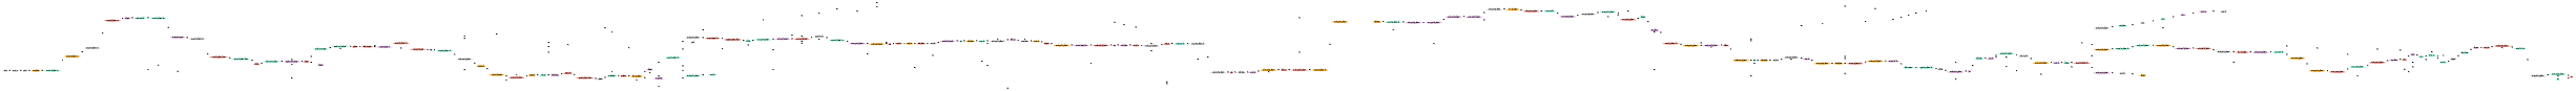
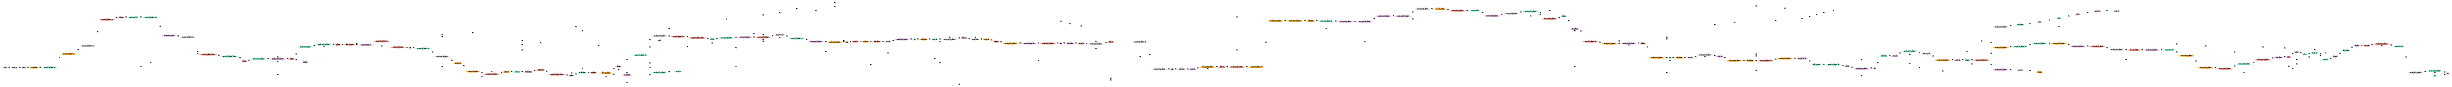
  digraph {
    rankdir=LR
    node [fillcolor=aquamarine style=filled]
    edge [arrowhead=onormal color=gray40]
    n1 [fillcolor=lightgrey label="push rbp"]
    n2 [fillcolor=lightgrey label="mov rbp , rsp"]
    n3 [fillcolor=lightgrey label="push rbx"]
    n4 [fillcolor=orange label="sub rsp , address"]
    n5 [label="mov dword [ rbp - address ] , edi"]
    n6 [fillcolor=orange label="mov qword [ rbp - address ] , rsi"]
    n7 [fillcolor=salmon label="js address"]
    n8 [label="mov eax , dword [ rbp - address ]"]
    n9 [fillcolor=salmon label="jg address"]
    n10 [fillcolor=salmon label="mov eax , dword [ rbp - address ]"]
    n11 [fillcolor=lightgrey label="mov eax , dword [ rbp - address ]"]
    n12 [fillcolor=orange label="mov eax , dword [ rbp - address ]"]
    n13 [fillcolor=salmon label="mov edx , dword [ rbp - address ]"]
    n14 [fillcolor=plum label="mov eax , dword [ rbp - address ]"]
    n15 [fillcolor=lightgrey label="mov qword [ rbp - address ] , rdx"]
    n16 [label="mov rdx , qword [ rbp - address ]"]
    n17 [fillcolor=salmon label="mov rdx , qword [ rbp - address ]"]
    n18 [fillcolor=plum label="call symbol"]
    n19 [fillcolor=plum label="cmp eax , dword [ rbp - address ]"]
    n20 [fillcolor=salmon label="jl address"]
    n21 [fillcolor=salmon label="lea rax , [ rel symbol ]"]
    n22 [fillcolor=plum label=cdqe]
    n23 [fillcolor=salmon label=cdqe]
    n24 [label=cdqe]
    n25 [fillcolor=orange label="sub edx , eax"]
    n26 [fillcolor=plum label=cdqe]
    n27 [fillcolor=salmon label="mov qword [ rbp - address ] , rcx"]
    n28 [fillcolor=lightgrey label="mov rcx , qword [ rbp - address ]"]
    n29 [fillcolor=orange label="mov rcx , qword [ rbp - address ]"]
    n30 [fillcolor=salmon label="mov rsi , qword [ rbp - address ]"]
    n31 [label="call symbol"]
    n32 [label="mov rsi , qword [ rbp - address ]"]
    n33 [fillcolor=lightgrey label="call symbol"]
    n34 [fillcolor=plum label="call symbol"]
    n35 [fillcolor=orange label="mov rax , qword [ rbp - address ]"]
    n36 [fillcolor=plum label="mov rax , qword [ rbp - address ]"]
    n37 [fillcolor=plum label="mov rax , qword [ rbp - address ]"]
    n38 [fillcolor=lightgrey label="mov rax , qword [ rbp - address ]"]
    n39 [fillcolor=salmon label="mov rax , qword [ rbp - address ]"]
    n40 [label="mov rax , qword [ rbp - address ]"]
    n41 [fillcolor=plum label="mov rax , qword [ rbp - address ]"]
    n42 [fillcolor=lightgrey label="mov rax , qword [ rbp - address ]"]
    n43 [fillcolor=plum label="mov rax , qword [ rbp - address ]"]
    n44 [label="mov eax , dword [ rax ]"]
+   n45 [fillcolor=orange label="mov eax , dword [ rax + address ]"]
    n46 [fillcolor=plum label="mov r8 , qword [ rax + address ]"]
    n47 [fillcolor=plum label="mov rdi , qword [ rax + address ]"]
    n48 [fillcolor=orange label="lea r11 , [ rax + address ]"]
    n49 [label="mov r10d , dword [ rax ]"]
    n50 [fillcolor=orange label="mov r8 , qword [ rax + address ]"]
    n51 [fillcolor=salmon label="mov rdi , qword [ rax + address ]"]
    n52 [fillcolor=salmon label="lea r11 , [ rax + address ]"]
    n53 [label="mov r10d , dword [ rax ]"]
    n54 [label="mov dword [ rbp - address ] , eax"]
    n55 [fillcolor=plum label="mov rax , qword [ rel symbol ]"]
    n56 [fillcolor=salmon label="mov eax , dword [ rbp - address ]"]
    n57 [fillcolor=lightgrey label="mov qword [ rbp - address ] , rax"]
    n58 [label="mov dword [ rdx ] , eax"]
    n59 [fillcolor=salmon label="mov dword [ rbp - address ] , address"]
    n60 [fillcolor=lightgrey label="mov rax , qword [ rbp - address ]"]
    n61 [fillcolor=orange label="mov rax , qword [ rbp - address ]"]
    n62 [fillcolor=lightgrey label="sete al"]
    n63 [label="mov rax , qword [ rbp - address ]"]
    n64 [fillcolor=lightgrey label="mov rax , qword [ rbp - address ]"]
    n65 [label="mov rax , qword [ rbp - address ]"]
    n66 [fillcolor=lightgrey label="mov rax , qword [ rbp - address ]"]
    n67 [label="mov rcx , qword [ rbp - address ]"]
    n68 [fillcolor=lightgrey label="mov rax , qword [ rbp - address ]"]
    n69 [label="cmp dword [ rbp - address ] , address"]
    n70 [fillcolor=salmon label="add rax , rdx"]
    n71 [fillcolor=salmon label="add rax , rdx"]
    n72 [fillcolor=plum label="mov byte [ rbp - address ] , al"]
    n73 [fillcolor=orange label="lea rsi , [ rbp - address ]"]
    n74 [label="mov rdi , rax"]
    n75 [fillcolor=plum label="add rdx , rax"]
    n76 [fillcolor=lightgrey label="lea rbx , [ rdx + rax ]"]
    n77 [fillcolor=plum label="add rax , rcx"]
    n78 [fillcolor=plum label="mov rax , qword [ rel symbol ]"]
    n79 [fillcolor=lightgrey label="mov qword [ rcx ] , rax"]
    n80 [label="mov qword [ rcx + address ] , rdx"]
    n81 [fillcolor=salmon label="mov qword [ rel symbol ] , rax"]
    n82 [label="mov eax , dword [ rel symbol ]"]
    n83 [label="cmp eax , dword [ rbp - address ]"]
    n84 [fillcolor=salmon label="cmp qword [ rbp - address ] , rax"]
    n85 [fillcolor=plum label="shl rax , address"]
    n86 [fillcolor=salmon label="mov eax , dword [ rel symbol ]"]
    n87 [fillcolor=lightgrey label="je address"]
    n88 [label="je address"]
    n89 [fillcolor=salmon label="mov rdx , rax"]
-   n90 [label="mov rax , qword [ rax ]"]
    n91 [fillcolor=lightgrey label="mov qword [ rbp - address ] , rax"]
    n92 [fillcolor=orange label="mov rax , qword [ rbp - address ]"]
    n93 [fillcolor=lightgrey label="mov rax , qword [ rbp - address ]"]
    n94 [fillcolor=salmon label="ja address"]
    n95 [fillcolor=plum label="cmp rax , qword [ rbp - address ]"]
    n96 [fillcolor=lightgrey label="shl rax , address"]
    n97 [fillcolor=plum label="mov rdx , rax"]
    n98 [fillcolor=salmon label="mov rax , qword [ rax + address ]"]
    n99 [fillcolor=orange label="mov qword [ rbp - address ] , rax"]
    n100 [fillcolor=lightgrey label="mov rax , qword [ rbp - address ]"]
    n101 [fillcolor=lightgrey label="je address"]
    n102 [fillcolor=plum label="mov rax , qword [ rbp - address ]"]
    n103 [fillcolor=orange label="mov rax , qword [ rbp - address ]"]
    n104 [fillcolor=salmon label="mov rax , qword [ rbp - address ]"]
    n105 [label="sub rsp , address"]
    n106 [fillcolor=lightgrey label="mov rdi , rax"]
    n107 [label="mov rbx , qword [ rbp - address ]"]
    n108 [fillcolor=salmon label=retn]
    n109 [fillcolor=lightgrey label="mov rdi , rax"]
    n110 [label="mov qword [ rbx + address ] , rax"]
    n111 [fillcolor=plum label="sub rsp , address"]
    n112 [label="mov rdi , rax"]
    n113 [fillcolor=orange label="or eax , address"]
    n114 [label="mov dword [ rbp - address ] , eax"]
    n115 [fillcolor=plum label="mov r9d , dword [ rbp - address ]"]
    n116 [fillcolor=orange label="mov r9d , dword [ rbp - address ]"]
    n117 [fillcolor=lightgrey label="push r8"]
    n118 [label="push rdi"]
    n119 [fillcolor=plum label="push r11"]
    n120 [fillcolor=plum label="mov r8d , r10d"]
    n121 [fillcolor=plum label="add rsp , address"]
    n122 [fillcolor=salmon label="mov qword [ rbp - address ] , rax"]
    n123 [fillcolor=orange label="mov rax , qword [ rbp - address ]"]
    n124 [fillcolor=plum label="call symbol"]
    n125 [fillcolor=orange label="add rax , address"]
    n126 [fillcolor=salmon label="mov rdx , rax"]
    n127 [fillcolor=orange label="shl rax , address"]
    n128 [fillcolor=lightgrey label=cdqe]
    n129 [label="mov eax , address"]
    n130 [fillcolor=plum label="mov rdx , qword [ rbp - address ]"]
    n131 [label="mov qword [ rbp - address ] , rax"]
    n132 [fillcolor=lightgrey label="mov eax , dword [ rbp - address ]"]
    n133 [fillcolor=orange label="mov rax , qword [ rbp - address ]"]
    n134 [fillcolor=orange label="movsxd rcx , eax"]
    n135 [fillcolor=plum label="call symbol"]
    n136 [fillcolor=plum label="mov r8d , address"]
    n137 [fillcolor=orange label="mov eax , dword [ rel symbol ]"]
    n138 [fillcolor=salmon label="sub rdx , rax"]
    n139 [fillcolor=plum label="mov dword [ rel symbol ] , eax"]
    n140 [fillcolor=orange label="mov eax , dword [ rel symbol ]"]
    n141 [label="mov eax , edx"]
    n142 [fillcolor=plum label="add eax , address"]
    n143 [fillcolor=salmon label="movsxd rdx , eax"]
    n144 [fillcolor=salmon label="cmp byte [ rbp - address ] , address"]
    n145 [label="mov qword [ rbp - address ] , rax"]
    n146 [fillcolor=salmon label="jmp address"]
    n147 [label=leave]
    n148 [fillcolor=lightgrey label="mov rdx , rax"]
    n149 [fillcolor=plum label="mov qword [ rdx ] , rax"]
    n150 [label="lea rax , [ rel symbol ]"]
    n151 [fillcolor=salmon label="mov qword [ rbp - address ] , rax"]
    n152 [fillcolor=orange label="mov rax , qword [ rbp - address ]"]
    n153 [fillcolor=orange label="mov rax , qword [ rbp - address ]"]
    n154 [fillcolor=plum label="mov rdi , rax"]
    n155 [label="cmp qword [ rbp - address ] , rax"]
    n156 [label="shl rax , address"]
    n157 [fillcolor=orange label="call symbol"]
    n158 [fillcolor=plum label="mov rdx , rax"]
    n159 [label="call symbol"]
    n160 [fillcolor=salmon label="mov qword [ rbp - address ] , rax"]
    n161 [fillcolor=salmon label="push r8"]
    n162 [fillcolor=plum label="push rdi"]
    n163 [label="push r11"]
    n164 [label="mov r8d , r10d"]
    n165 [label="add rsp , address"]
    n166 [fillcolor=salmon label=cdqe]
    n167 [fillcolor=orange label="mov rax , rdx"]
    n168 [fillcolor=salmon label="shl rax , address"]
    n169 [fillcolor=lightgrey label="mov rdx , rax"]
    n170 [fillcolor=plum label="mov eax , dword [ rel symbol ]"]
    n171 [fillcolor=salmon label="call symbol"]
    n172 [label=cdqe]
    n173 [fillcolor=orange label="shl rax , address"]
    n174 [label="mov rcx , rax"]
    n175 [fillcolor=lightgrey label="mov esi , address"]
    n176 [fillcolor=orange label="mov rdi , rax"]
    n177 [fillcolor=salmon label="mov rdx , qword [ rel address ]"]
    n178 [fillcolor=salmon label="cmp byte [ rbp - address ] , address"]
    n1 -> n2 [arrowhead=odot color=darkorange label=CFG]
    n2 -> n3 [color=deeppink label=CFG]
    n3 -> n4 [color=deeppink label=CFG]
    n4 -> n5 [arrowhead=box color=darkorange label=CFG]
    n5 -> n6 [arrowhead=odot color=deeppink label=CFG]
    n5 -> n7 [color=blue label=DFG]
    n5 -> n8 [arrowhead=box color=deeppink label=DFG]
-   n5 -> n20 [arrowhead=box color=deeppink label=DFG]
+   n5 -> n9 [arrowhead=box color=deeppink label=DFG]
    n5 -> n10 [arrowhead=box color=deeppink label=DFG]
    n5 -> n11 [arrowhead=box label=DFG]
    n5 -> n12 [label=DFG]
    n5 -> n13 [color=deeppink label=DFG]
    n5 -> n14 [color=darkorange label=DFG]
    n6 -> n15 [color=deeppink label=CFG]
    n6 -> n16 [arrowhead=box color=blue label=DFG]
    n6 -> n17 [arrowhead=odot color=blue label=DFG]
    n7 -> n8 [arrowhead=box label=CFG]
    n7 -> n18 [label=CFG]
    n8 -> n19 [arrowhead=odot color=deeppink label=CFG]
    n8 -> n20 [color=darkorange label=DFG]
    n9 -> n10 [arrowhead=odot label=CFG]
    n9 -> n21 [color=blue label=CFG]
    n10 -> n22 [arrowhead=odot color=deeppink label=DFG]
    n11 -> n23 [label=DFG]
    n12 -> n24 [arrowhead=odot color=blue label=DFG]
    n13 -> n25 [arrowhead=box color=blue label=DFG]
    n14 -> n26 [arrowhead=box label=DFG]
    n15 -> n27 [arrowhead=odot color=deeppink label=CFG]
    n15 -> n28 [color=darkorange label=DFG]
    n15 -> n29 [color=darkorange label=DFG]
    n16 -> n30 [arrowhead=odot color=darkorange label=CFG]
    n16 -> n31 [color=deeppink label=DFG]
    n17 -> n32 [label=CFG]
    n17 -> n33 [arrowhead=box label=DFG]
    n19 -> n20 [arrowhead=odot color=darkorange label=CFG]
    n20 -> n18 [arrowhead=odot color=darkorange label=CFG]
    n20 -> n82 [arrowhead=odot color=darkorange label=CFG]
    n21 -> n72 [arrowhead=odot label=DFG]
    n21 -> n84 [arrowhead=box color=deeppink label=CFG]
    n22 -> n85 [color=darkorange label=DFG]
    n23 -> n96 [arrowhead=box color=blue label=DFG]
    n24 -> n127 [arrowhead=odot color=darkorange label=DFG]
    n25 -> n141 [arrowhead=odot label=DFG]
    n26 -> n156 [arrowhead=box label=DFG]
    n27 -> n34 [color=deeppink label=CFG]
    n27 -> n35 [color=deeppink label=DFG]
    n27 -> n36 [color=deeppink label=DFG]
    n27 -> n37 [color=blue label=DFG]
    n27 -> n38 [label=DFG]
    n27 -> n39 [label=DFG]
    n27 -> n40 [arrowhead=odot color=darkorange label=DFG]
    n27 -> n41 [color=darkorange label=DFG]
    n27 -> n42 [color=deeppink label=DFG]
    n27 -> n43 [arrowhead=odot label=DFG]
    n28 -> n16 [arrowhead=box color=deeppink label=CFG]
    n28 -> n31 [color=darkorange label=DFG]
    n29 -> n17 [color=deeppink label=CFG]
    n29 -> n33 [arrowhead=box color=blue label=DFG]
    n30 -> n31 [color=blue label=DFG]
    n30 -> n93 [arrowhead=box color=deeppink label=CFG]
    n31 -> n121 [arrowhead=odot color=darkorange label=CFG]
    n31 -> n122 [color=darkorange label=DFG]
    n32 -> n33 [arrowhead=odot color=deeppink label=DFG]
    n32 -> n104 [arrowhead=odot color=blue label=CFG]
    n33 -> n165 [arrowhead=box color=darkorange label=CFG]
    n34 -> n44 [arrowhead=box color=deeppink label=DFG]
+   n35 -> n45 [color=blue label=DFG]
    n36 -> n46 [color=darkorange label=DFG]
    n37 -> n47 [arrowhead=box color=darkorange label=DFG]
    n38 -> n48 [arrowhead=odot color=deeppink label=DFG]
    n39 -> n49 [arrowhead=box color=blue label=DFG]
    n40 -> n50 [color=darkorange label=DFG]
    n41 -> n51 [color=darkorange label=DFG]
    n42 -> n52 [color=darkorange label=DFG]
    n43 -> n53 [arrowhead=odot label=DFG]
    n44 -> n54 [arrowhead=odot color=blue label=DFG]
+   n45 -> n113 [arrowhead=odot color=blue label=DFG]
    n46 -> n37 [arrowhead=box color=deeppink label=CFG]
    n46 -> n117 [arrowhead=box color=deeppink label=DFG]
    n47 -> n38 [color=deeppink label=CFG]
    n47 -> n118 [label=DFG]
    n48 -> n39 [color=blue label=CFG]
    n48 -> n119 [arrowhead=odot color=blue label=DFG]
    n49 -> n115 [arrowhead=odot color=blue label=CFG]
    n49 -> n120 [arrowhead=box label=DFG]
    n50 -> n41 [arrowhead=box label=CFG]
    n50 -> n161 [color=deeppink label=DFG]
    n51 -> n42 [arrowhead=odot color=blue label=CFG]
    n51 -> n162 [arrowhead=box color=blue label=DFG]
    n52 -> n43 [arrowhead=odot color=darkorange label=CFG]
    n52 -> n163 [arrowhead=odot label=DFG]
    n53 -> n116 [arrowhead=odot color=deeppink label=CFG]
    n53 -> n164 [arrowhead=box color=darkorange label=DFG]
    n54 -> n55 [arrowhead=box color=darkorange label=CFG]
    n54 -> n56 [arrowhead=odot color=darkorange label=DFG]
    n55 -> n57 [arrowhead=odot label=DFG]
    n56 -> n58 [label=DFG]
    n57 -> n59 [color=darkorange label=CFG]
    n57 -> n60 [arrowhead=box color=blue label=DFG]
    n57 -> n61 [arrowhead=box color=darkorange label=DFG]
    n57 -> n62 [arrowhead=odot color=deeppink label=DFG]
    n57 -> n63 [arrowhead=odot color=darkorange label=DFG]
    n57 -> n64 [label=DFG]
    n57 -> n65 [arrowhead=odot color=blue label=DFG]
    n57 -> n66 [arrowhead=odot label=DFG]
    n57 -> n67 [arrowhead=odot color=darkorange label=DFG]
    n57 -> n68 [color=darkorange label=DFG]
    n58 -> n100 [arrowhead=box color=blue label=CFG]
    n59 -> n69 [arrowhead=odot color=deeppink label=CFG]
    n60 -> n70 [arrowhead=box label=DFG]
    n61 -> n71 [color=darkorange label=DFG]
    n62 -> n72 [arrowhead=box color=blue label=DFG]
    n63 -> n73 [arrowhead=odot color=darkorange label=CFG]
    n63 -> n74 [arrowhead=box color=blue label=DFG]
    n64 -> n75 [arrowhead=odot color=darkorange label=DFG]
    n65 -> n76 [color=deeppink label=DFG]
    n66 -> n77 [color=darkorange label=DFG]
    n67 -> n78 [color=deeppink label=CFG]
    n67 -> n79 [color=blue label=DFG]
    n67 -> n80 [arrowhead=odot color=deeppink label=DFG]
    n68 -> n81 [color=darkorange label=DFG]
    n69 -> n7 [arrowhead=odot color=blue label=CFG]
-   n70 -> n90 [arrowhead=odot color=deeppink label=DFG]
    n71 -> n98 [arrowhead=odot color=darkorange label=DFG]
    n72 -> n86 [arrowhead=odot label=CFG]
    n72 -> n87 [color=deeppink label=DFG]
    n72 -> n88 [color=deeppink label=DFG]
    n73 -> n135 [arrowhead=odot color=darkorange label=DFG]
    n73 -> n136 [arrowhead=odot color=darkorange label=CFG]
    n74 -> n135 [label=DFG]
    n75 -> n123 [arrowhead=odot label=CFG]
    n75 -> n149 [arrowhead=box color=darkorange label=CFG]
-   n149 -> n110 [color=blue label=DFG]
+   n76 -> n110 [color=blue label=DFG]
    n76 -> n153 [arrowhead=odot color=darkorange label=CFG]
    n77 -> n175 [label=CFG]
    n77 -> n176 [arrowhead=box color=darkorange label=DFG]
    n78 -> n79 [label=DFG]
    n78 -> n177 [arrowhead=odot color=blue label=CFG]
    n79 -> n80 [color=darkorange label=CFG]
    n80 -> n130 [arrowhead=box color=blue label=CFG]
    n81 -> n178 [color=darkorange label=CFG]
    n82 -> n9 [arrowhead=box label=DFG]
    n82 -> n83 [label=CFG]
    n83 -> n9 [arrowhead=box color=darkorange label=CFG]
    n84 -> n62 [color=blue label=CFG]
    n85 -> n89 [label=DFG]
    n86 -> n128 [label=DFG]
    n87 -> n63 [color=blue label=CFG]
    n87 -> n129 [color=darkorange label=CFG]
    n88 -> n67 [color=deeppink label=CFG]
    n88 -> n130 [label=CFG]
    n89 -> n60 [label=CFG]
    n89 -> n70 [arrowhead=odot label=DFG]
-   n90 -> n91 [color=darkorange label=DFG]
    n91 -> n11 [arrowhead=box label=CFG]
    n91 -> n30 [label=DFG]
    n91 -> n92 [color=darkorange label=DFG]
    n92 -> n94 [color=darkorange label=DFG]
    n92 -> n95 [arrowhead=box label=CFG]
    n93 -> n105 [label=CFG]
    n93 -> n106 [arrowhead=odot label=DFG]
    n94 -> n12 [arrowhead=odot color=deeppink label=CFG]
    n94 -> n124 [arrowhead=odot color=blue label=CFG]
    n95 -> n94 [arrowhead=box color=blue label=CFG]
    n96 -> n97 [arrowhead=box color=blue label=DFG]
    n97 -> n61 [arrowhead=odot label=CFG]
    n97 -> n71 [color=blue label=DFG]
    n98 -> n99 [arrowhead=odot color=darkorange label=DFG]
    n99 -> n35 [arrowhead=box color=deeppink label=CFG]
    n99 -> n93 [arrowhead=box label=DFG]
    n99 -> n100 [arrowhead=box color=darkorange label=DFG]
    n99 -> n101 [arrowhead=box color=blue label=DFG]
    n99 -> n102 [arrowhead=box label=DFG]
    n99 -> n103 [label=DFG]
    n99 -> n104 [arrowhead=box color=blue label=DFG]
    n100 -> n107 [arrowhead=odot color=darkorange label=CFG]
    n100 -> n108 [arrowhead=box color=deeppink label=DFG]
    n101 -> n14 [color=darkorange label=CFG]
    n101 -> n102 [arrowhead=box label=CFG]
    n102 -> n109 [arrowhead=odot label=DFG]
    n103 -> n110 [color=deeppink label=DFG]
    n104 -> n111 [arrowhead=box color=blue label=CFG]
    n104 -> n112 [color=deeppink label=DFG]
    n105 -> n117 [color=blue label=CFG]
    n106 -> n31 [arrowhead=odot color=deeppink label=DFG]
    n107 -> n108 [arrowhead=odot label=CFG]
    n109 -> n157 [arrowhead=box color=deeppink label=DFG]
    n110 -> n40 [arrowhead=box color=darkorange label=CFG]
    n111 -> n161 [arrowhead=box label=CFG]
    n112 -> n33 [arrowhead=odot color=blue label=DFG]
    n113 -> n114 [arrowhead=box color=deeppink label=DFG]
    n114 -> n36 [arrowhead=odot color=blue label=CFG]
    n114 -> n115 [label=DFG]
    n114 -> n116 [arrowhead=odot color=blue label=DFG]
    n115 -> n28 [arrowhead=odot color=blue label=CFG]
    n115 -> n31 [arrowhead=box label=DFG]
    n116 -> n29 [arrowhead=odot label=CFG]
    n116 -> n33 [color=blue label=DFG]
    n117 -> n31 [arrowhead=odot label=DFG]
    n117 -> n118 [arrowhead=odot color=blue label=CFG]
    n118 -> n31 [color=darkorange label=DFG]
    n118 -> n119 [arrowhead=box label=CFG]
    n119 -> n31 [arrowhead=odot color=darkorange label=DFG]
    n119 -> n120 [color=blue label=CFG]
    n120 -> n31 [arrowhead=odot color=blue label=DFG]
    n120 -> n106 [arrowhead=odot color=blue label=CFG]
    n121 -> n122 [color=deeppink label=CFG]
    n122 -> n92 [color=blue label=CFG]
    n122 -> n94 [color=blue label=DFG]
    n122 -> n123 [arrowhead=odot color=darkorange label=DFG]
    n123 -> n125 [arrowhead=box color=deeppink label=DFG]
    n124 -> n126 [color=deeppink label=DFG]
    n125 -> n151 [arrowhead=odot color=blue label=DFG]
    n126 -> n56 [arrowhead=odot color=darkorange label=CFG]
    n126 -> n58 [arrowhead=odot color=blue label=DFG]
    n127 -> n148 [color=blue label=DFG]
    n128 -> n131 [color=deeppink label=DFG]
    n129 -> n74 [color=darkorange label=DFG]
    n129 -> n146 [color=blue label=CFG]
    n130 -> n137 [arrowhead=odot color=darkorange label=CFG]
    n130 -> n138 [arrowhead=box color=blue label=DFG]
    n131 -> n73 [color=blue label=DFG]
    n131 -> n130 [arrowhead=odot color=blue label=DFG]
    n131 -> n132 [arrowhead=odot color=darkorange label=CFG]
    n131 -> n133 [arrowhead=odot color=deeppink label=DFG]
    n132 -> n134 [arrowhead=odot label=CFG]
    n133 -> n139 [arrowhead=box color=blue label=DFG]
    n134 -> n140 [arrowhead=odot color=darkorange label=CFG]
    n135 -> n145 [color=deeppink label=DFG]
    n136 -> n74 [arrowhead=box color=darkorange label=CFG]
    n137 -> n166 [arrowhead=box color=blue label=DFG]
    n138 -> n167 [arrowhead=odot label=DFG]
    n139 -> n10 [arrowhead=odot label=CFG]
    n140 -> n13 [label=CFG]
    n140 -> n25 [arrowhead=box color=blue label=DFG]
    n141 -> n142 [color=deeppink label=DFG]
    n142 -> n143 [arrowhead=box color=darkorange label=DFG]
    n143 -> n135 [arrowhead=box color=deeppink label=DFG]
    n143 -> n144 [arrowhead=box label=CFG]
    n144 -> n87 [arrowhead=box color=blue label=CFG]
    n145 -> n60 [color=blue label=DFG]
    n145 -> n61 [color=darkorange label=DFG]
    n145 -> n62 [arrowhead=box color=blue label=DFG]
    n145 -> n63 [arrowhead=box color=deeppink label=DFG]
    n145 -> n64 [arrowhead=odot label=DFG]
    n145 -> n65 [color=blue label=DFG]
    n145 -> n66 [arrowhead=odot label=DFG]
    n145 -> n67 [arrowhead=odot label=DFG]
    n145 -> n68 [arrowhead=box label=DFG]
-   n146 -> n73 [arrowhead=box color=deeppink label=CFG]
+   n142 -> n73 [arrowhead=box color=deeppink label=CFG]
    n147 -> n108 [color=darkorange label=CFG]
    n148 -> n64 [arrowhead=odot color=blue label=CFG]
    n148 -> n75 [arrowhead=box label=DFG]
    n149 -> n150 [arrowhead=box color=darkorange label=CFG]
    n150 -> n155 [arrowhead=box label=CFG]
    n151 -> n32 [color=deeppink label=DFG]
    n151 -> n152 [arrowhead=odot color=deeppink label=DFG]
    n151 -> n153 [arrowhead=odot label=DFG]
    n152 -> n149 [label=DFG]
    n153 -> n154 [color=deeppink label=DFG]
    n154 -> n159 [color=blue label=DFG]
    n155 -> n101 [color=blue label=CFG]
    n156 -> n158 [label=DFG]
    n157 -> n14 [arrowhead=odot label=CFG]
    n158 -> n65 [color=blue label=CFG]
    n158 -> n76 [arrowhead=box label=DFG]
    n159 -> n160 [arrowhead=box color=deeppink label=DFG]
    n160 -> n93 [arrowhead=odot color=deeppink label=DFG]
    n160 -> n100 [color=deeppink label=DFG]
    n160 -> n101 [arrowhead=odot color=darkorange label=DFG]
    n160 -> n102 [arrowhead=odot label=DFG]
    n160 -> n103 [color=blue label=DFG]
    n160 -> n104 [color=blue label=DFG]
    n161 -> n33 [arrowhead=box label=DFG]
    n161 -> n162 [arrowhead=odot color=blue label=CFG]
    n162 -> n33 [arrowhead=odot color=blue label=DFG]
    n162 -> n163 [arrowhead=box color=darkorange label=CFG]
    n163 -> n33 [arrowhead=box label=DFG]
    n163 -> n164 [arrowhead=odot color=blue label=CFG]
    n164 -> n33 [color=darkorange label=DFG]
    n164 -> n112 [color=darkorange label=CFG]
    n165 -> n124 [arrowhead=odot label=CFG]
    n166 -> n138 [color=deeppink label=DFG]
    n167 -> n168 [color=darkorange label=DFG]
    n168 -> n169 [arrowhead=box label=DFG]
    n169 -> n170 [arrowhead=box color=darkorange label=CFG]
    n169 -> n171 [color=deeppink label=DFG]
    n170 -> n172 [arrowhead=box color=deeppink label=DFG]
    n171 -> n133 [label=CFG]
    n172 -> n173 [color=deeppink label=DFG]
    n173 -> n174 [color=blue label=DFG]
    n174 -> n66 [color=deeppink label=CFG]
    n174 -> n77 [arrowhead=box color=darkorange label=DFG]
    n175 -> n176 [arrowhead=box color=blue label=CFG]
    n176 -> n171 [color=deeppink label=DFG]
    n177 -> n79 [arrowhead=odot color=blue label=CFG]
    n177 -> n80 [color=deeppink label=DFG]
    n178 -> n88 [label=CFG]
  }
